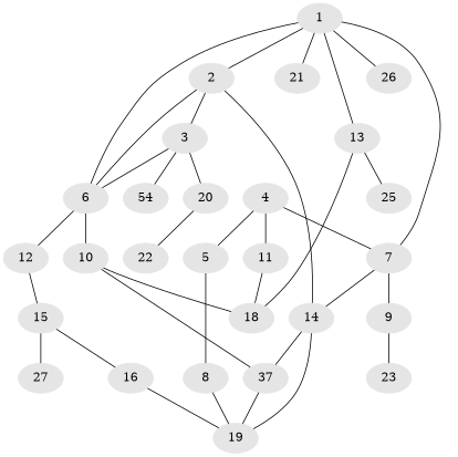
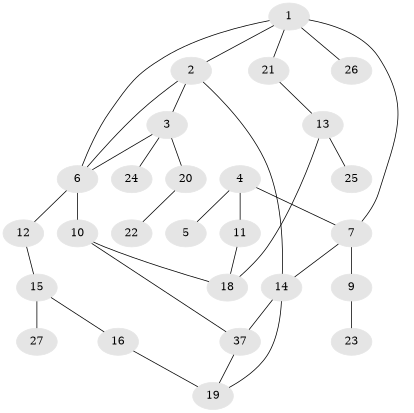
  graph {
    node [color=gray90 style=filled]
    edge [weight=1.0]
    1
    2
    7
    13
    21
    26
    6
    3
    14
    9
    n11 [label=37]
    10
    18
    25
    20
-   24 [label=54]
+   24
    12
    19
    4
    5
    11
    22
-   8
    15
    23
    16
    27
    1 -- 2
    1 -- 7
-   1 -- 13
+   21 -- 13
    1 -- 21
    1 -- 26
    1 -- 6
    2 -- 6
    2 -- 3
    2 -- 14
    7 -- 14
    7 -- 9
    13 -- 18
    13 -- 25
    6 -- 10 [weight=2.0]
    6 -- 12
    3 -- 6
    3 -- 20
    3 -- 24
    14 -- n11
    14 -- 19
    9 -- 23
    n11 -- 19
    10 -- n11
    10 -- 18
    20 -- 22
    12 -- 15
    4 -- 7
    4 -- 5
    4 -- 11
-   5 -- 8
    11 -- 18
-   8 -- 19
    15 -- 16
    15 -- 27
    16 -- 19
  }
